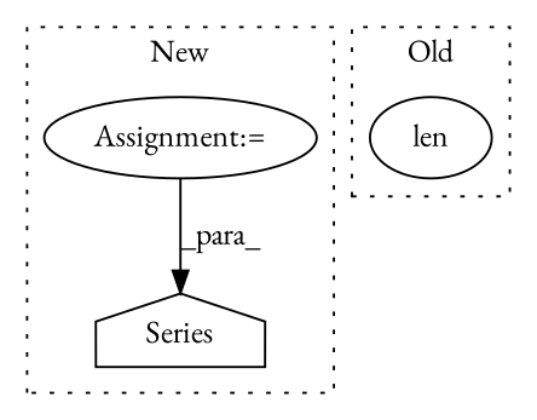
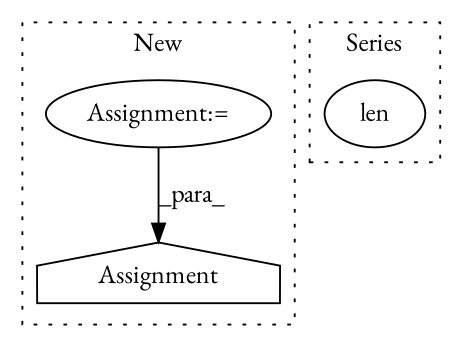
  digraph {
    fontname="EB Garamond"
    node [a=32 shape=ellipse fontname="EB Garamond"]
-   n1 [l="7,1" label=Series s="3277,3290" shape=house]
+   n1 [l="7,1" label=Assignment s="3277,3290" shape=house]
    n2 [a=7 l=55 label="Assignment:=" s=3200]
    n3 [l="4,1" label=len s="3009,3021"]
    subgraph cluster_1 {
      label=New
      style=dotted
      n1
      n2
    }
    subgraph cluster_2 {
-     label=Old
+     label=Series
      style=dotted
      n3
    }
    n2 -> n1 [label=_para_ style=solid fontname="EB Garamond"]
  }
